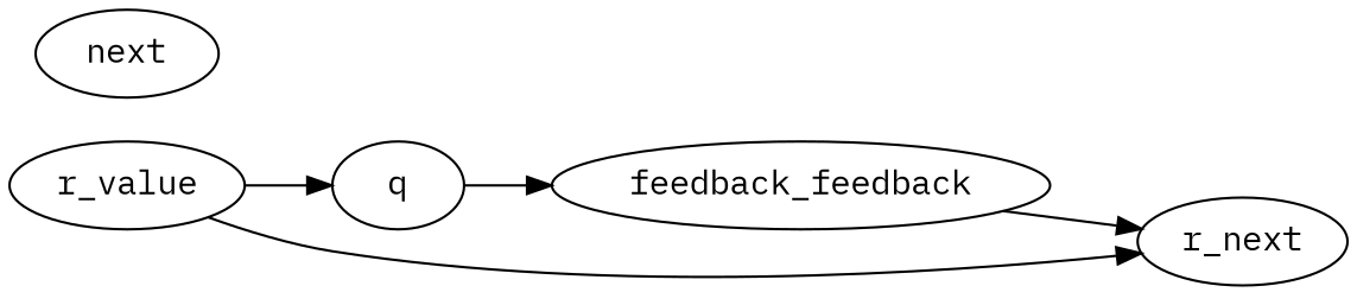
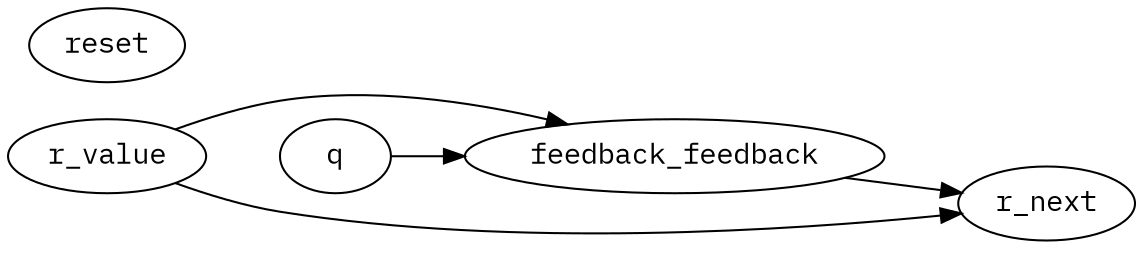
  strict digraph {
    fontname="IBM Plex Mono"
    rankdir=LR
    node [fontname="IBM Plex Mono"]
    edge [fontname="IBM Plex Mono" weight=1.0]
    n1 [label=feedback_feedback]
    q
    r_next
    n4 [label=r_value]
-   reset [label=next]
+   reset
    n1 -> r_next
    q -> n1
-   n4 -> q
+   n4 -> n1
    n4 -> r_next
  }
